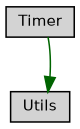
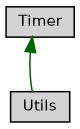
  digraph {
    node [color=black fillcolor=lightgrey fontname=Helvetica fontsize=10 shape=record style=filled]
    n1 [fontcolor=black height=0.2 label=Timer width=0.4]
    n2 [height=0.2 label=Utils width=0.4]
-   n2 -> n1 [color=darkgreen dir=back fontname=Helvetica fontsize=10 labelfontname=Helvetica labelfontsize=10 style=solid]
+   n1 -> n2 [color=darkgreen dir=back fontname=Helvetica fontsize=10 labelfontname=Helvetica labelfontsize=10 style=solid]
  }
